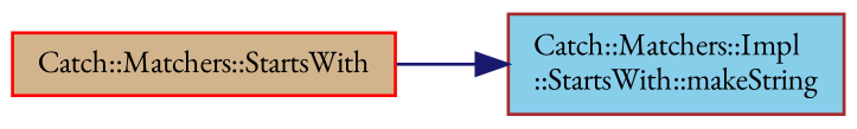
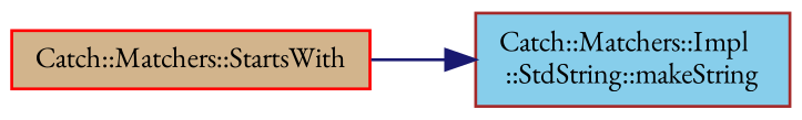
  digraph {
    rankdir=LR
    fontname="EB Garamond"
    node [fontname="EB Garamond" fontsize=10 shape=record style=filled]
    n1 [color=red fillcolor=tan fontcolor=black height=0.2 label="Catch::Matchers::StartsWith" width=0.4]
-   n2 [color=brown fillcolor=skyblue height=0.2 label="Catch::Matchers::Impl\l::StartsWith::makeString" width=0.4]
+   n2 [color=brown fillcolor=skyblue height=0.2 label="Catch::Matchers::Impl\l::StdString::makeString" width=0.4]
    n1 -> n2 [color=midnightblue fontname="EB Garamond" fontsize=10 labelfontname=Helvetica labelfontsize=10 style=solid]
  }
